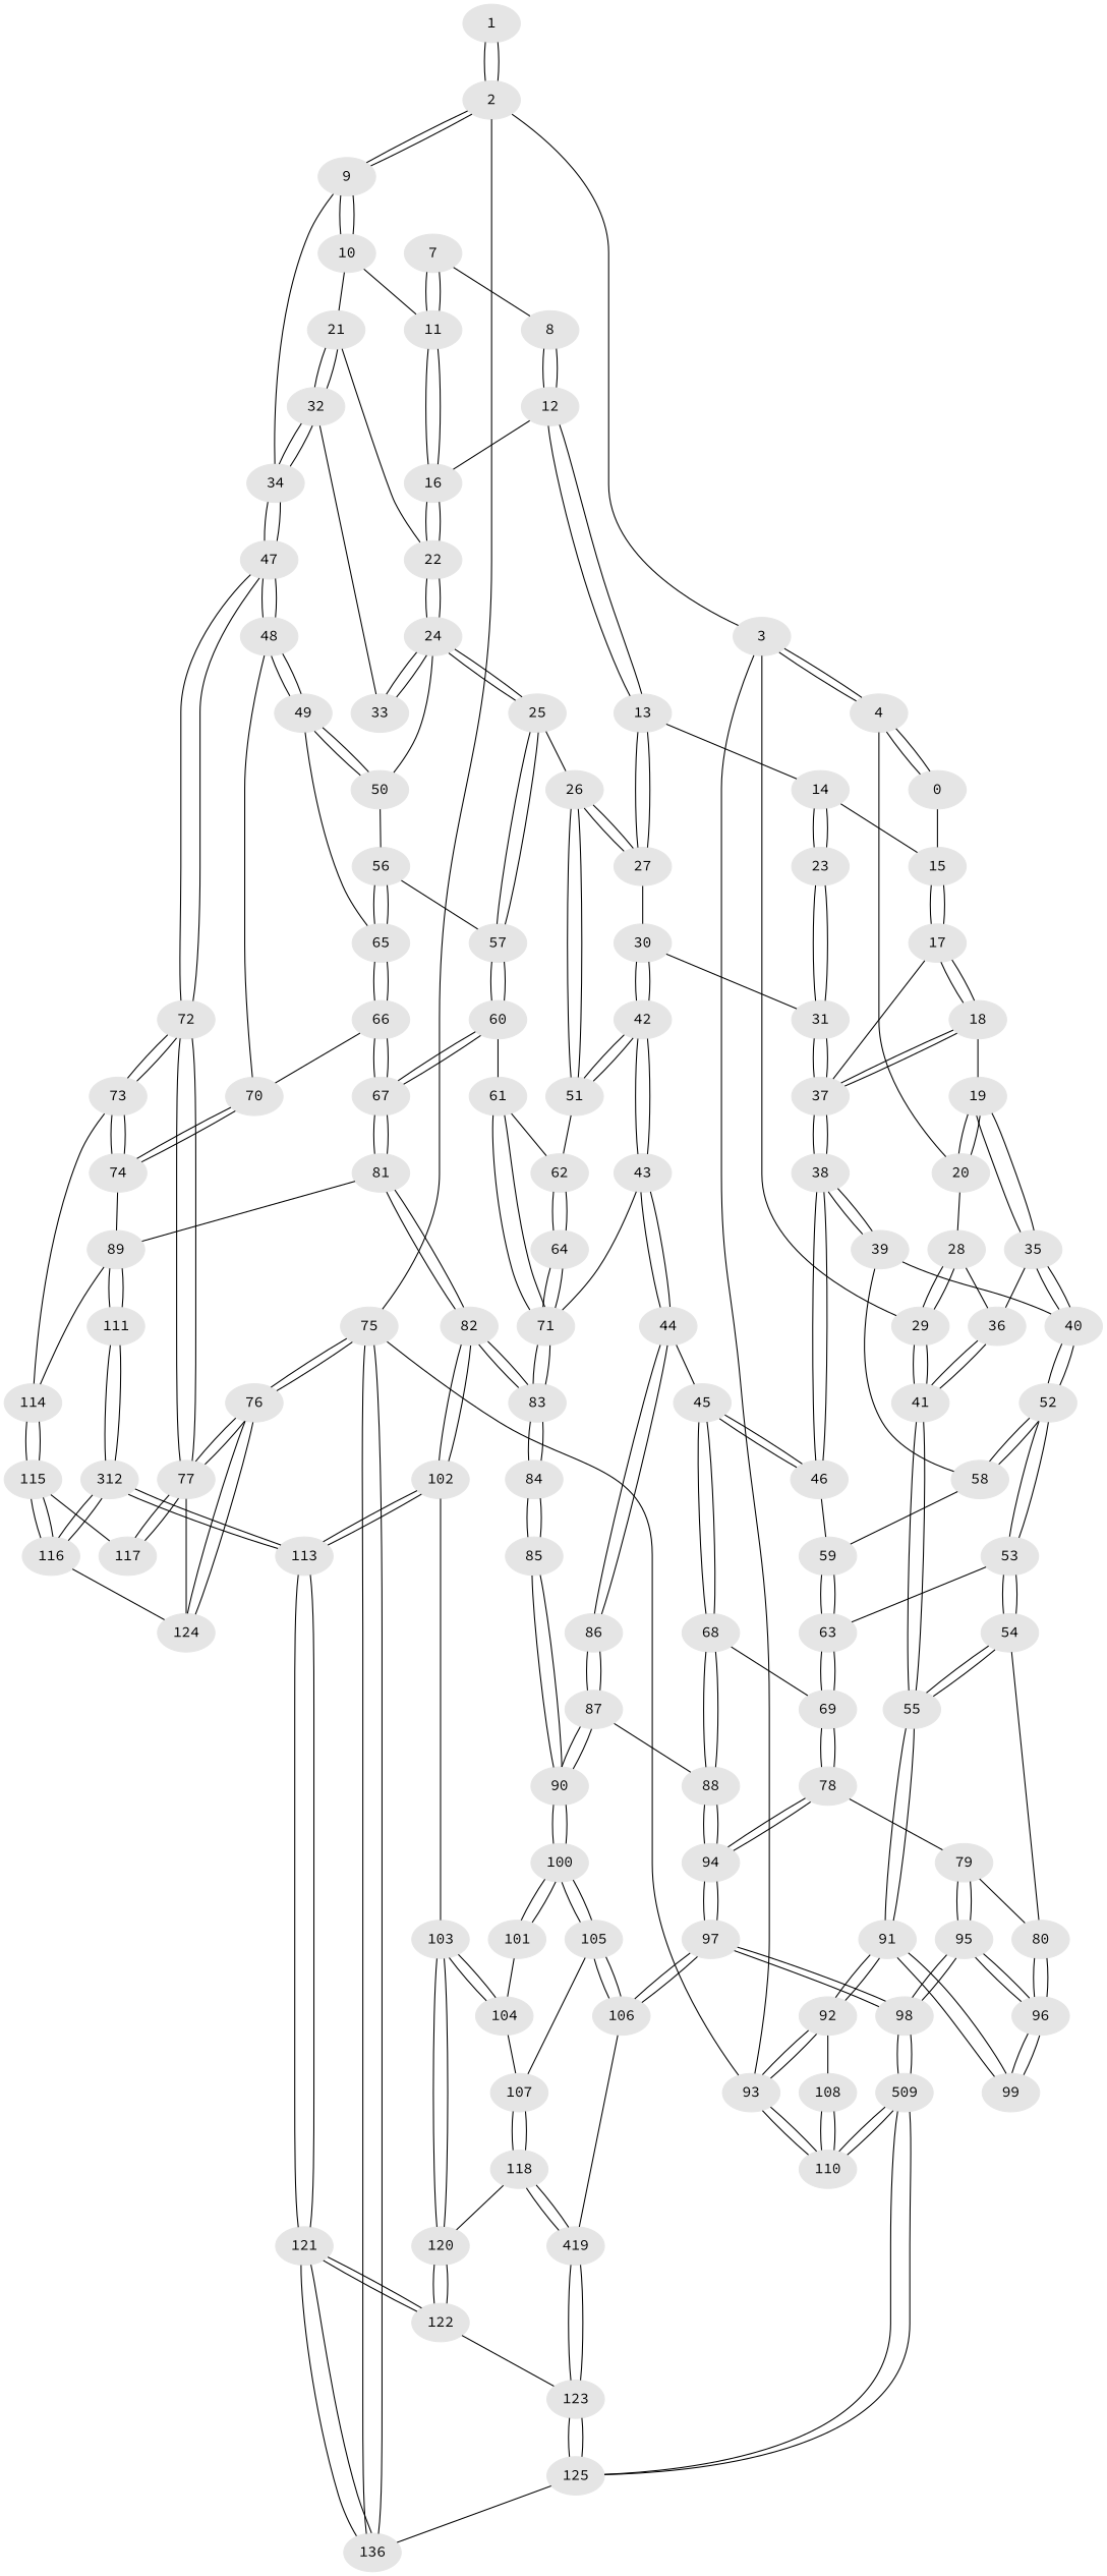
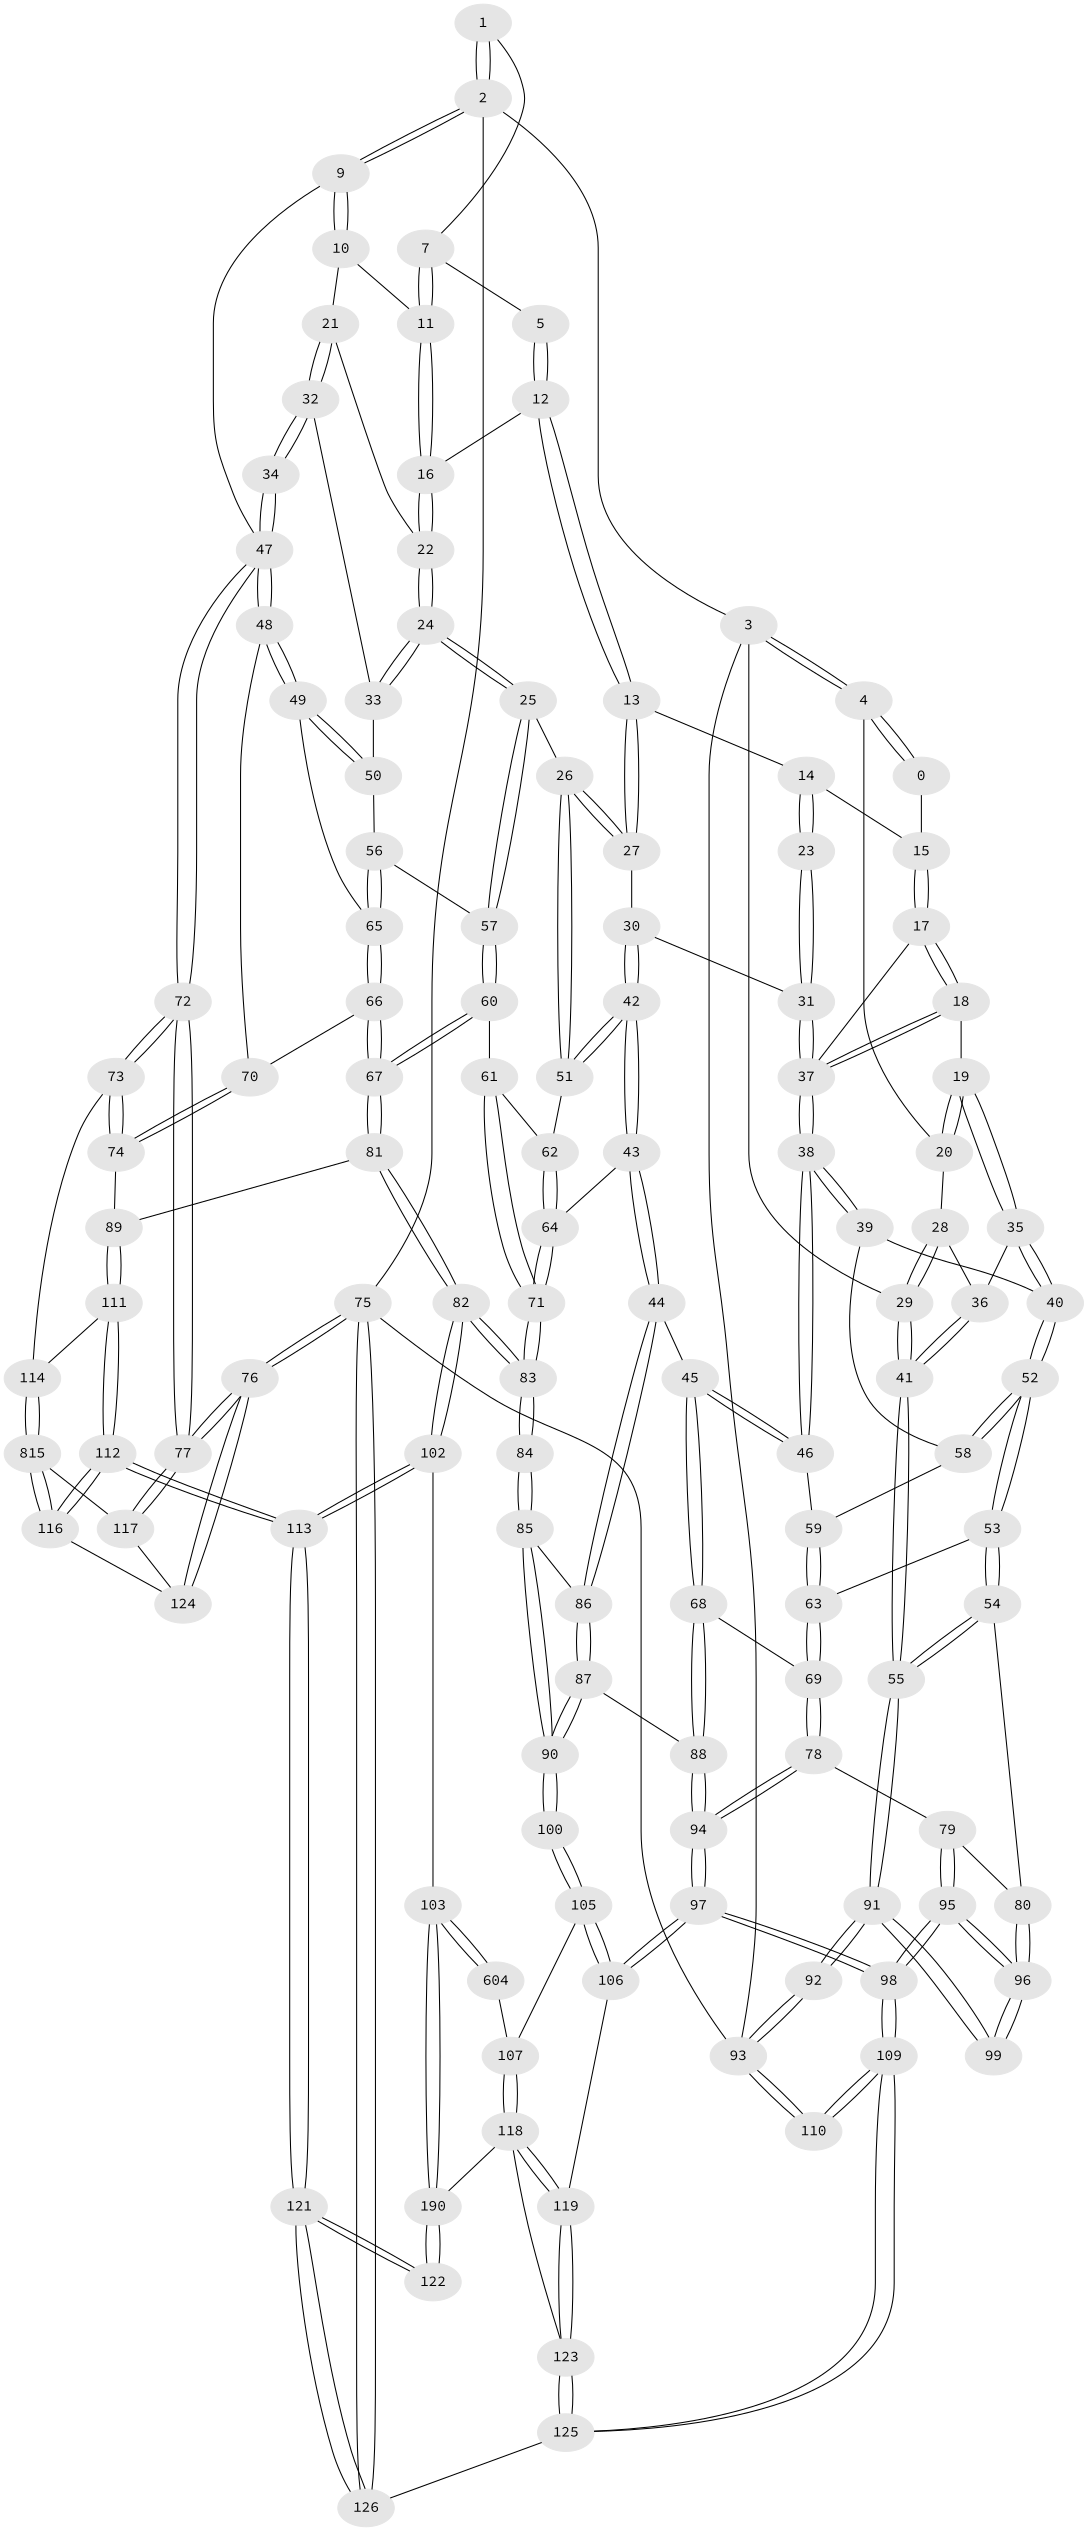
  graph {
    fontname="Source Code Pro"
    node [color=gray90 fontname="Source Code Pro" style=filled]
    edge [fontname="Source Code Pro"]
    1
    2
    7
    3
    9
    75
-   8
+   8 [label=5]
    11
    4
    29
    93
    10
    34
    76
-   126 [label=136]
+   126
    n16 [label=0]
    20
    41
    110
    15
    28
    17
    12
    16
    13
    21
    47
    22
    32
    14
    27
    23
    30
    31
    18
    37
    24
    19
    35
    38
    36
    40
    33
    25
    26
    57
    50
    51
    60
    62
    42
    55
    43
    56
    48
    72
    52
    39
    46
    58
    59
    53
    91
    44
    64
    45
    86
    71
    68
    87
    69
    88
    63
    49
    70
    73
    77
    65
    74
    66
    54
    80
    96
    92
    99
    61
    67
    81
    83
    78
    89
    82
    94
    79
    84
    114
    117
-   115
+   115 [label=815]
    111
    124
    95
    97
    98
    102
    103
    113
    85
    90
    100
-   112 [label=312]
-   101
+   112
    105
-   108
    106
-   109 [label=509]
-   119 [label=419]
+   109
+   119
    125
-   104
+   104 [label=604]
    107
-   120
+   120 [label=190]
    121
    122
    118
    123
    116
    1 -- 2
    1 -- 2
+   1 -- 7
    2 -- 3
    2 -- 9
    2 -- 9
    2 -- 75
    7 -- 8
    7 -- 11
    7 -- 11
    3 -- 4
    3 -- 4
    3 -- 29
    3 -- 93
    9 -- 10
    9 -- 10
-   9 -- 34
+   9 -- 47
    75 -- 93
    75 -- 76
    75 -- 76
    75 -- 126
    75 -- 126
    8 -- 12
    8 -- 12
    11 -- 16
    11 -- 16
    4 -- n16
    4 -- n16
    4 -- 20
    29 -- 41
    29 -- 41
    93 -- 110
    93 -- 110
    10 -- 11
    10 -- 21
    34 -- 47
    34 -- 47
    76 -- 77
    76 -- 77
    76 -- 124
    76 -- 124
    n16 -- 15
    20 -- 28
    41 -- 55
    41 -- 55
    15 -- 17
    15 -- 17
    28 -- 29
    28 -- 29
    28 -- 36
    17 -- 18
    17 -- 18
    17 -- 37
    12 -- 16
    12 -- 13
    12 -- 13
    16 -- 22
    16 -- 22
    13 -- 14
    13 -- 27
    13 -- 27
    21 -- 22
    21 -- 32
    21 -- 32
    47 -- 48
    47 -- 48
    47 -- 72
    47 -- 72
    22 -- 24
    22 -- 24
    32 -- 34
    32 -- 34
    32 -- 33
    14 -- 15
    14 -- 23
    14 -- 23
    27 -- 30
    23 -- 31
    23 -- 31
    30 -- 31
    30 -- 42
    30 -- 42
    31 -- 37
    31 -- 37
    18 -- 37
    18 -- 37
    18 -- 19
    37 -- 38
    37 -- 38
    24 -- 33
    24 -- 33
    24 -- 25
    24 -- 25
    19 -- 20
    19 -- 20
    19 -- 35
    19 -- 35
    35 -- 36
    35 -- 40
    35 -- 40
    38 -- 39
    38 -- 39
    38 -- 46
    38 -- 46
    36 -- 41
    36 -- 41
    40 -- 52
    40 -- 52
-   24 -- 50
+   33 -- 50
    25 -- 26
    25 -- 57
    25 -- 57
    26 -- 27
    26 -- 27
    26 -- 51
    26 -- 51
    57 -- 60
    57 -- 60
    50 -- 56
    51 -- 62
    60 -- 61
    60 -- 67
    60 -- 67
    62 -- 64
    62 -- 64
    42 -- 51
    42 -- 51
    42 -- 43
    42 -- 43
    55 -- 91
    55 -- 91
    43 -- 44
    43 -- 44
-   43 -- 71
+   43 -- 64
    56 -- 57
    56 -- 65
    56 -- 65
    48 -- 49
    48 -- 49
    48 -- 70
    72 -- 73
    72 -- 73
    72 -- 77
    72 -- 77
    52 -- 58
    52 -- 58
    52 -- 53
    52 -- 53
    39 -- 40
    39 -- 58
    46 -- 59
    58 -- 59
    59 -- 63
    59 -- 63
    53 -- 63
    53 -- 54
    53 -- 54
    91 -- 92
    91 -- 92
    91 -- 99
    91 -- 99
    44 -- 45
    44 -- 86
    44 -- 86
    64 -- 71
    64 -- 71
    45 -- 46
    45 -- 46
    45 -- 68
    45 -- 68
    86 -- 87
    86 -- 87
    71 -- 83
    71 -- 83
    68 -- 69
    68 -- 88
    68 -- 88
    87 -- 88
    87 -- 90
    87 -- 90
    69 -- 78
    69 -- 78
    88 -- 94
    88 -- 94
    63 -- 69
    63 -- 69
    49 -- 50
    49 -- 50
    49 -- 65
    70 -- 74
    70 -- 74
    73 -- 74
    73 -- 74
    73 -- 114
    77 -- 117
    77 -- 117
    65 -- 66
    65 -- 66
    74 -- 89
    66 -- 70
    66 -- 67
    66 -- 67
    54 -- 55
    54 -- 55
    54 -- 80
    80 -- 96
    80 -- 96
    96 -- 99
    96 -- 99
    92 -- 93
    92 -- 93
-   92 -- 108
    61 -- 62
    61 -- 71
    61 -- 71
    67 -- 81
    67 -- 81
    81 -- 89
    81 -- 82
    81 -- 82
    83 -- 84
    83 -- 84
    78 -- 94
    78 -- 94
    78 -- 79
    89 -- 111
    89 -- 111
    82 -- 83
    82 -- 83
    82 -- 102
    82 -- 102
    94 -- 97
    94 -- 97
    79 -- 80
    79 -- 95
    79 -- 95
    84 -- 85
    84 -- 85
    114 -- 115
    114 -- 115
-   77 -- 124
+   117 -- 124
    115 -- 117
    115 -- 116
    115 -- 116
-   89 -- 114
+   111 -- 114
    111 -- 112
    111 -- 112
    95 -- 96
    95 -- 96
    95 -- 98
    95 -- 98
    97 -- 98
    97 -- 98
    97 -- 106
    97 -- 106
    98 -- 109
    98 -- 109
    102 -- 103
    102 -- 113
    102 -- 113
    103 -- 104
    103 -- 104
    103 -- 120
    103 -- 120
    113 -- 121
    113 -- 121
+   85 -- 86
    85 -- 90
    85 -- 90
    90 -- 100
    90 -- 100
-   100 -- 101
-   100 -- 101
    100 -- 105
    100 -- 105
    112 -- 113
    112 -- 113
    112 -- 116
    112 -- 116
-   101 -- 104
    105 -- 106
    105 -- 106
    105 -- 107
-   108 -- 110
-   108 -- 110
    106 -- 119
    109 -- 110
    109 -- 110
    109 -- 125
    109 -- 125
    119 -- 123
    119 -- 123
    125 -- 126
    104 -- 107
    107 -- 118
    107 -- 118
    120 -- 122
    120 -- 122
    121 -- 126
    121 -- 126
    121 -- 122
    121 -- 122
-   122 -- 123
+   118 -- 123
    118 -- 119
    118 -- 119
    118 -- 120
    123 -- 125
    123 -- 125
    116 -- 124
  }
